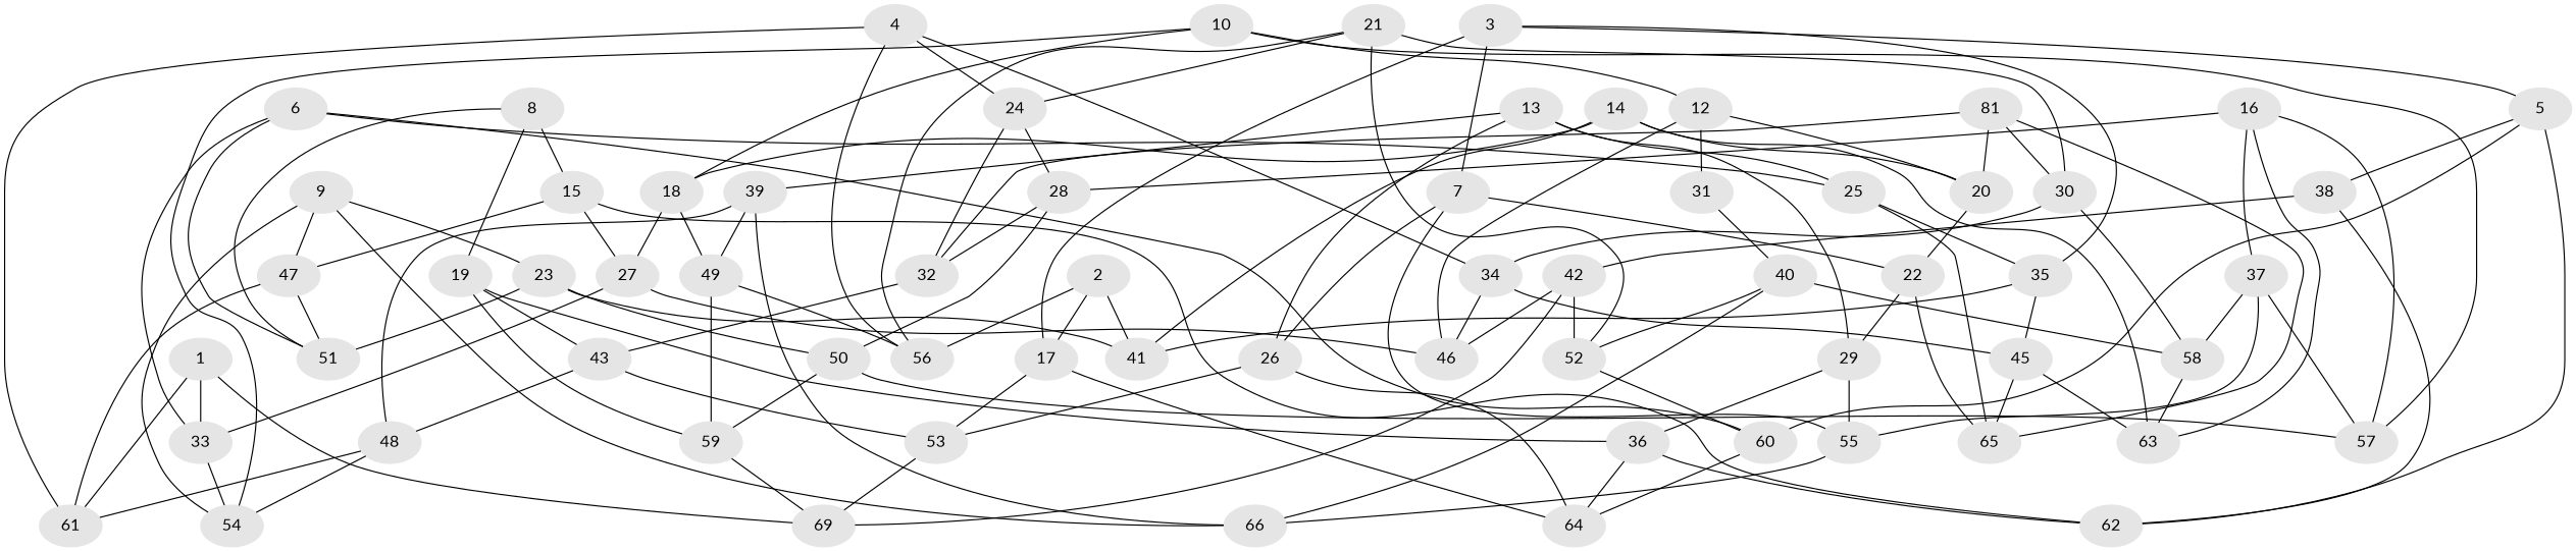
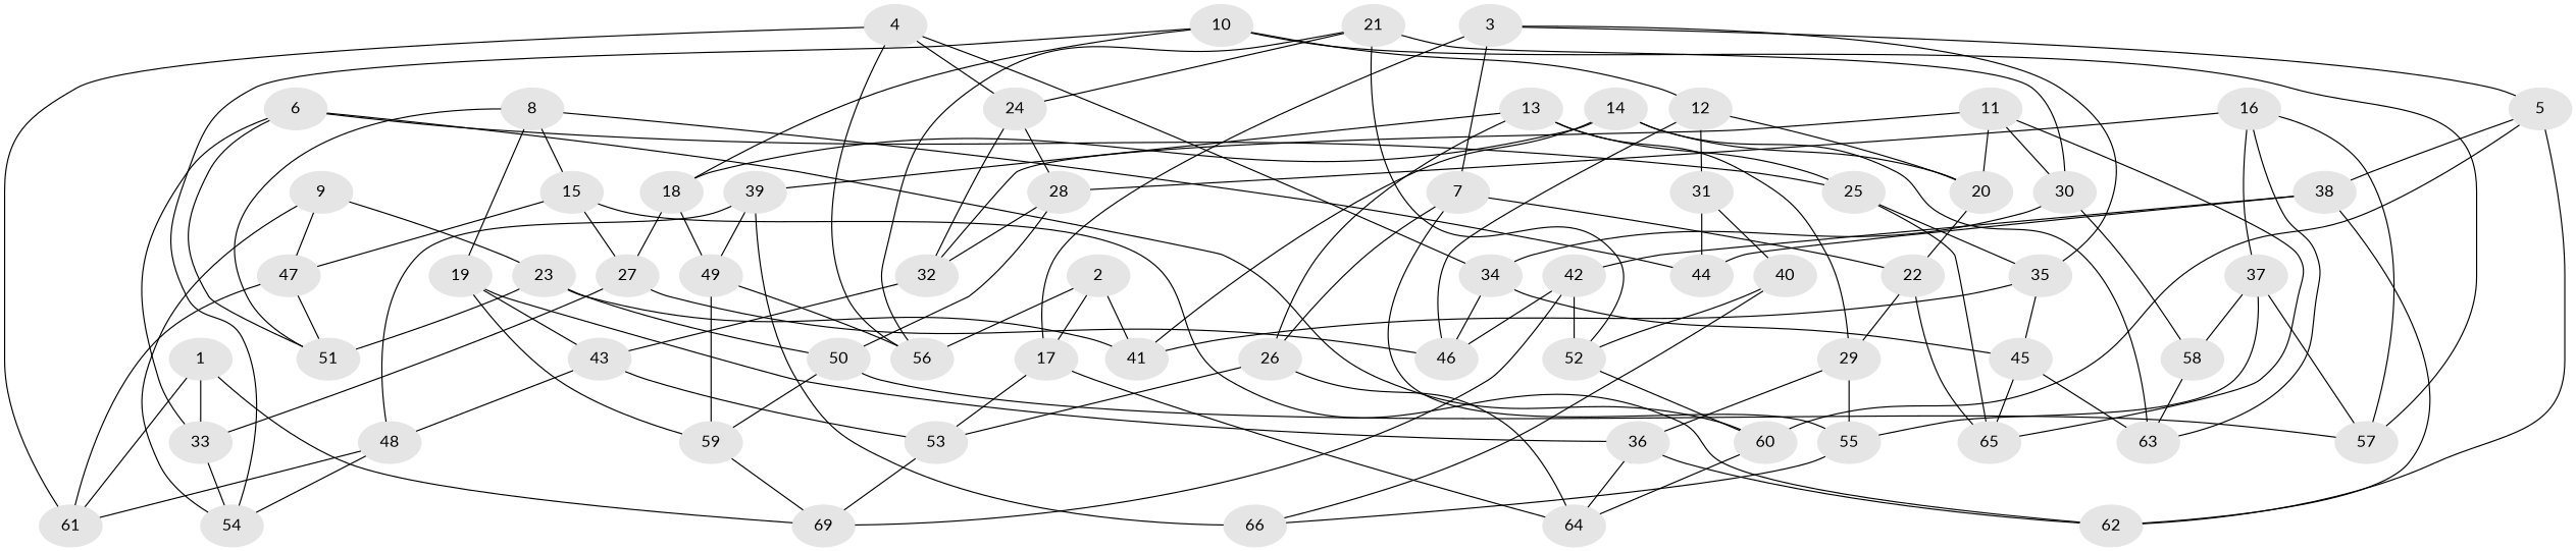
  graph {
    fontname=Lato
    node [color=gray90 fontname=Lato style=filled]
    edge [fontname=Lato]
    1
    33
    61
    n4 [label=69]
    31
+   44
    40
    54
    2
    17
    41
    56
    53
    64
    3
    5
    7
    35
    38
    60
    62
    22
    26
    55
    45
    4
    24
    34
    32
    28
    46
    42
    6
    25
    51
    65
    29
    66
    8
    15
    19
    47
    27
    36
    43
    59
    9
    23
    50
    10
    12
    18
    57
    20
    49
-   11 [label=81]
+   11
    30
    58
    13
    39
    48
    14
    63
    16
    37
    21
    52
    1 -- 33
    1 -- 61
    1 -- n4
    33 -- 54
+   31 -- 44
    31 -- 40
    40 -- 66
-   40 -- 58
    40 -- 52
    2 -- 17
    2 -- 41
    2 -- 56
    17 -- 53
    17 -- 64
    53 -- n4
    3 -- 17
    3 -- 5
    3 -- 7
    3 -- 35
    5 -- 38
    5 -- 60
    5 -- 62
    7 -- 22
    7 -- 26
    7 -- 55
    35 -- 41
    35 -- 45
+   38 -- 44
    38 -- 62
    38 -- 42
    60 -- 64
    22 -- 65
    22 -- 29
    26 -- 53
    26 -- 64
    55 -- 66
    45 -- 65
    45 -- 63
    4 -- 61
    4 -- 56
    4 -- 24
    4 -- 34
    24 -- 32
    24 -- 28
    34 -- 45
    34 -- 46
    32 -- 43
    28 -- 32
    28 -- 50
    42 -- n4
    42 -- 46
    42 -- 52
    6 -- 33
    6 -- 60
    6 -- 25
    6 -- 51
    25 -- 35
    25 -- 65
    29 -- 55
    29 -- 36
+   8 -- 44
    8 -- 51
    8 -- 15
    8 -- 19
    15 -- 62
    15 -- 47
    15 -- 27
    19 -- 36
    19 -- 43
    19 -- 59
    47 -- 61
    47 -- 51
    27 -- 33
    27 -- 46
    36 -- 64
    36 -- 62
    43 -- 53
    43 -- 48
    59 -- n4
    9 -- 54
-   9 -- 66
    9 -- 47
    9 -- 23
    23 -- 41
    23 -- 51
    23 -- 50
    50 -- 59
    50 -- 57
    10 -- 54
    10 -- 12
    10 -- 18
    10 -- 57
    12 -- 31
    12 -- 46
    12 -- 20
    18 -- 27
    18 -- 49
    20 -- 22
    49 -- 56
    49 -- 59
    11 -- 32
    11 -- 65
    11 -- 20
    11 -- 30
    30 -- 34
    30 -- 58
    58 -- 63
    13 -- 26
    13 -- 25
    13 -- 29
    13 -- 39
    39 -- 66
    39 -- 49
    39 -- 48
    48 -- 61
    48 -- 54
    14 -- 41
    14 -- 18
    14 -- 20
    14 -- 63
    16 -- 28
    16 -- 57
    16 -- 63
    16 -- 37
    37 -- 55
    37 -- 57
    37 -- 58
    21 -- 56
    21 -- 24
    21 -- 30
    21 -- 52
    52 -- 60
  }
